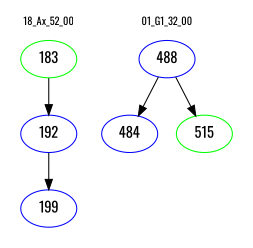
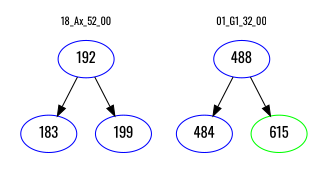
  digraph {
    fontname=Oswald
    node [color=blue fontname=Oswald]
    edge [color=black fontname=Oswald]
    n1 [label=192]
-   n2 [color=green label=183]
+   n2 [label=183]
    n3 [label=199]
    n4 [label=488]
    n5 [label=484]
-   n6 [color=green label=515]
+   n6 [color=green label=615]
    subgraph cluster_1 {
      color=white
      fontsize=10
      label="18_Ax_52_00"
      n1
      n2
      n3
    }
    subgraph cluster_2 {
      color=white
      fontsize=10
      label="01_G1_32_00"
      n4
      n5
      n6
    }
-   n2 -> n1
+   n1 -> n2
    n1 -> n3
    n4 -> n5
    n4 -> n6
  }
